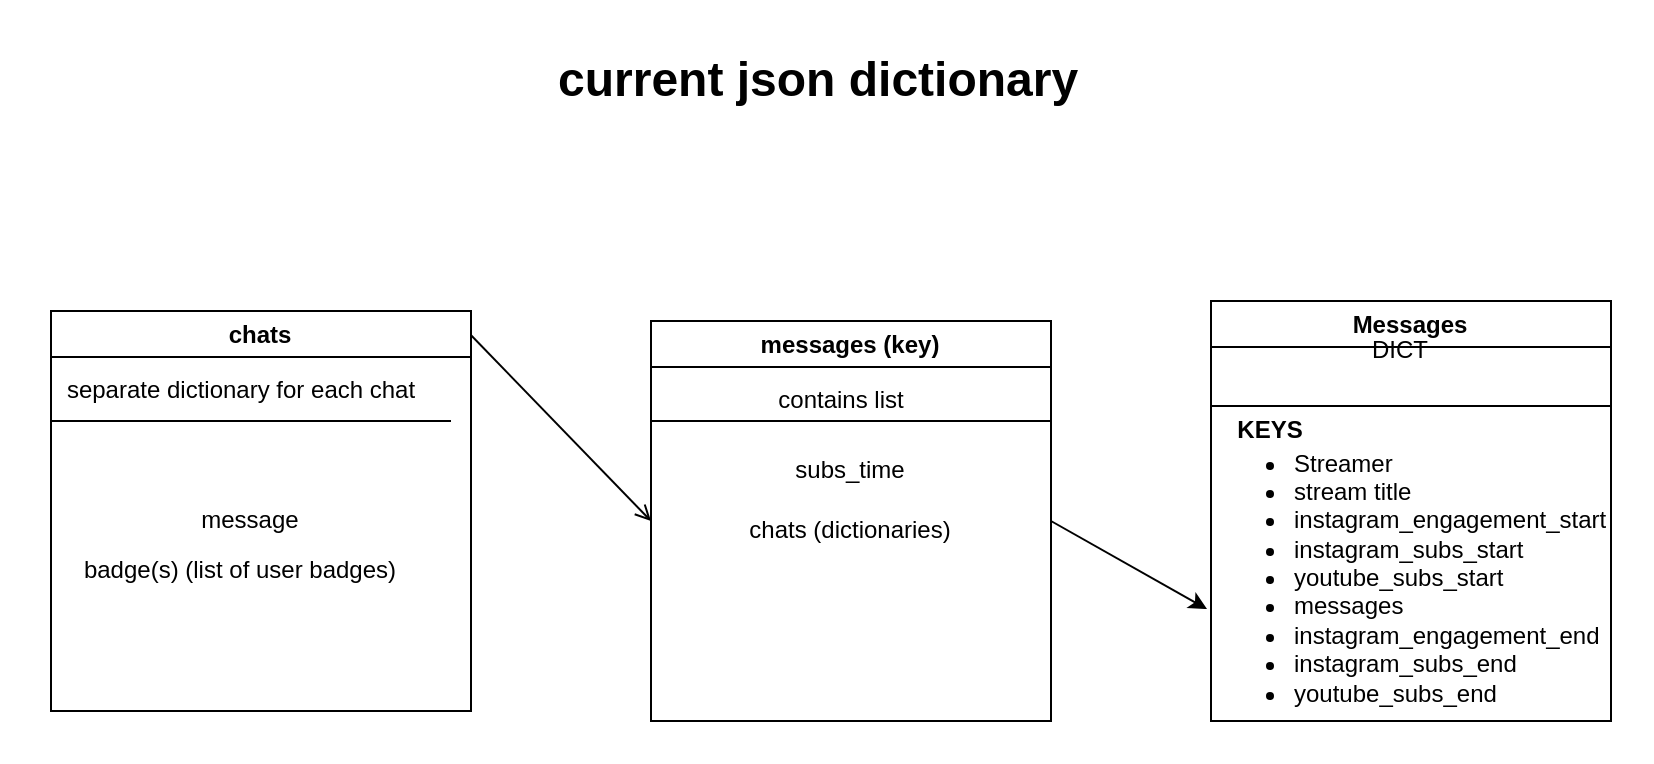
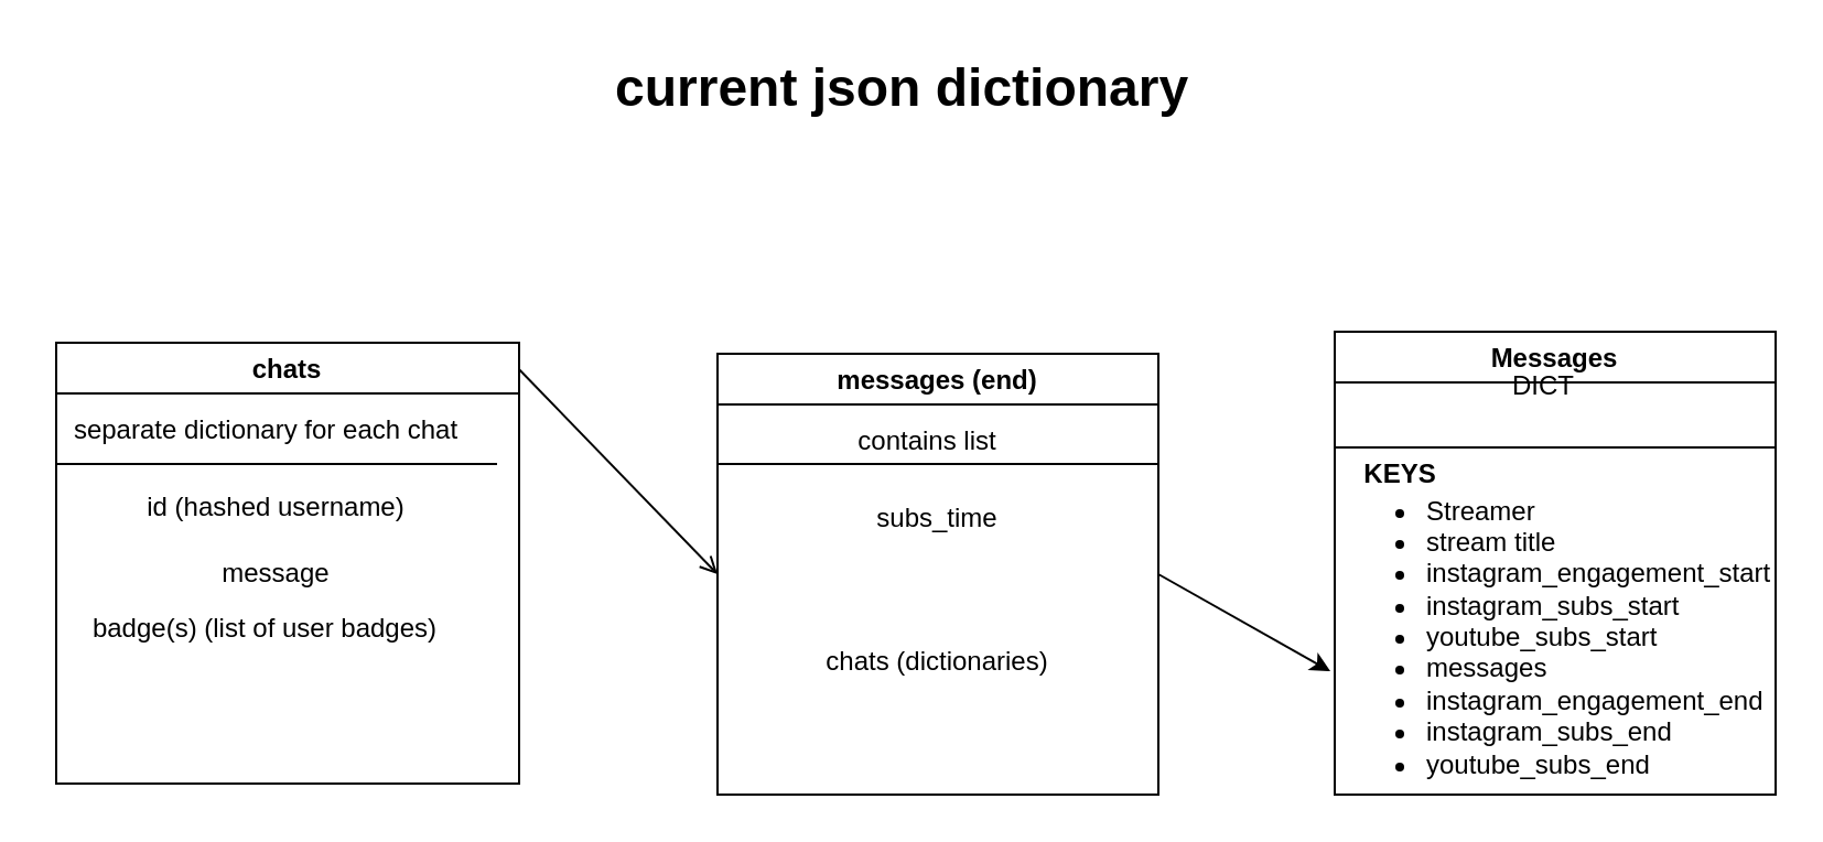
  <mxCell id="0" />
  <mxCell id="1" parent="0" />
  <mxCell id="2" value="Messages" style="swimlane;" vertex="1" parent="1"><mxGeometry x="605" y="150" width="200" height="210" as="geometry" /></mxCell>
  <mxCell id="3" value="DICT" style="text;html=1;strokeColor=none;fillColor=none;align=center;verticalAlign=middle;whiteSpace=wrap;rounded=0;" vertex="1" parent="2"><mxGeometry x="65" y="10" width="60" height="30" as="geometry" /></mxCell>
  <mxCell id="4" value="&lt;ul&gt;&lt;li&gt;Streamer&lt;/li&gt;&lt;li&gt;stream title&lt;/li&gt;&lt;li&gt;instagram_engagement_start&lt;/li&gt;&lt;li&gt;instagram_subs_start&lt;/li&gt;&lt;li&gt;youtube_subs_start&lt;/li&gt;&lt;li&gt;messages&lt;/li&gt;&lt;li style=&quot;--tw-translate-x:0; --tw-translate-y:0; --tw-rotate:0; --tw-skew-x:0; --tw-skew-y:0; --tw-scale-x:1; --tw-scale-y:1; --tw-pan-x: ; --tw-pan-y: ; --tw-pinch-zoom: ; --tw-scroll-snap-strictness:proximity; --tw-ordinal: ; --tw-slashed-zero: ; --tw-numeric-figure: ; --tw-numeric-spacing: ; --tw-numeric-fraction: ; --tw-ring-inset: ; --tw-ring-offset-width:0px; --tw-ring-offset-color:#fff; --tw-ring-color:rgb(59 130 246 / 0.5); --tw-ring-offset-shadow:0 0 #0000; --tw-ring-shadow:0 0 #0000; --tw-shadow:0 0 #0000; --tw-shadow-colored:0 0 #0000; --tw-blur: ; --tw-brightness: ; --tw-contrast: ; --tw-grayscale: ; --tw-hue-rotate: ; --tw-invert: ; --tw-saturate: ; --tw-sepia: ; --tw-drop-shadow: ; --tw-backdrop-blur: ; --tw-backdrop-brightness: ; --tw-backdrop-contrast: ; --tw-backdrop-grayscale: ; --tw-backdrop-hue-rotate: ; --tw-backdrop-invert: ; --tw-backdrop-opacity: ; --tw-backdrop-saturate: ; --tw-backdrop-sepia: ;&quot;&gt;instagram_engagement_end&lt;/li&gt;&lt;li style=&quot;--tw-translate-x:0; --tw-translate-y:0; --tw-rotate:0; --tw-skew-x:0; --tw-skew-y:0; --tw-scale-x:1; --tw-scale-y:1; --tw-pan-x: ; --tw-pan-y: ; --tw-pinch-zoom: ; --tw-scroll-snap-strictness:proximity; --tw-ordinal: ; --tw-slashed-zero: ; --tw-numeric-figure: ; --tw-numeric-spacing: ; --tw-numeric-fraction: ; --tw-ring-inset: ; --tw-ring-offset-width:0px; --tw-ring-offset-color:#fff; --tw-ring-color:rgb(59 130 246 / 0.5); --tw-ring-offset-shadow:0 0 #0000; --tw-ring-shadow:0 0 #0000; --tw-shadow:0 0 #0000; --tw-shadow-colored:0 0 #0000; --tw-blur: ; --tw-brightness: ; --tw-contrast: ; --tw-grayscale: ; --tw-hue-rotate: ; --tw-invert: ; --tw-saturate: ; --tw-sepia: ; --tw-drop-shadow: ; --tw-backdrop-blur: ; --tw-backdrop-brightness: ; --tw-backdrop-contrast: ; --tw-backdrop-grayscale: ; --tw-backdrop-hue-rotate: ; --tw-backdrop-invert: ; --tw-backdrop-opacity: ; --tw-backdrop-saturate: ; --tw-backdrop-sepia: ;&quot;&gt;instagram_subs_end&lt;/li&gt;&lt;li style=&quot;--tw-translate-x:0; --tw-translate-y:0; --tw-rotate:0; --tw-skew-x:0; --tw-skew-y:0; --tw-scale-x:1; --tw-scale-y:1; --tw-pan-x: ; --tw-pan-y: ; --tw-pinch-zoom: ; --tw-scroll-snap-strictness:proximity; --tw-ordinal: ; --tw-slashed-zero: ; --tw-numeric-figure: ; --tw-numeric-spacing: ; --tw-numeric-fraction: ; --tw-ring-inset: ; --tw-ring-offset-width:0px; --tw-ring-offset-color:#fff; --tw-ring-color:rgb(59 130 246 / 0.5); --tw-ring-offset-shadow:0 0 #0000; --tw-ring-shadow:0 0 #0000; --tw-shadow:0 0 #0000; --tw-shadow-colored:0 0 #0000; --tw-blur: ; --tw-brightness: ; --tw-contrast: ; --tw-grayscale: ; --tw-hue-rotate: ; --tw-invert: ; --tw-saturate: ; --tw-sepia: ; --tw-drop-shadow: ; --tw-backdrop-blur: ; --tw-backdrop-brightness: ; --tw-backdrop-contrast: ; --tw-backdrop-grayscale: ; --tw-backdrop-hue-rotate: ; --tw-backdrop-invert: ; --tw-backdrop-opacity: ; --tw-backdrop-saturate: ; --tw-backdrop-sepia: ;&quot;&gt;youtube_subs_end&lt;/li&gt;&lt;/ul&gt;" style="text;strokeColor=none;fillColor=none;html=1;whiteSpace=wrap;verticalAlign=middle;overflow=hidden;" vertex="1" parent="2"><mxGeometry y="60" width="200" height="150" as="geometry" /></mxCell>
  <mxCell id="5" value="&lt;b&gt;KEYS&lt;/b&gt;" style="text;html=1;strokeColor=none;fillColor=none;align=center;verticalAlign=middle;whiteSpace=wrap;rounded=0;" vertex="1" parent="2"><mxGeometry y="50" width="60" height="30" as="geometry" /></mxCell>
  <mxCell id="6" value="" style="endArrow=none;html=1;rounded=0;exitX=0;exitY=0.25;exitDx=0;exitDy=0;entryX=1;entryY=0.25;entryDx=0;entryDy=0;" edge="1" parent="1" source="2" target="2"><mxGeometry width="50" height="50" relative="1" as="geometry"><mxPoint x="385" y="480" as="sourcePoint" /><mxPoint x="435" y="430" as="targetPoint" /></mxGeometry></mxCell>
- <mxCell id="7" value="messages (key)" style="swimlane;" vertex="1" parent="1"><mxGeometry x="325" y="160" width="200" height="200" as="geometry" /></mxCell>
+ <mxCell id="7" value="messages (end)" style="swimlane;" vertex="1" parent="1"><mxGeometry x="325" y="160" width="200" height="200" as="geometry" /></mxCell>
  <mxCell id="8" value="contains list" style="text;html=1;align=center;verticalAlign=middle;resizable=0;points=[];autosize=1;strokeColor=none;fillColor=none;" vertex="1" parent="7"><mxGeometry x="50" y="25" width="90" height="30" as="geometry" /></mxCell>
  <mxCell id="9" value="subs_time" style="text;html=1;strokeColor=none;fillColor=none;align=center;verticalAlign=middle;whiteSpace=wrap;rounded=0;" vertex="1" parent="7"><mxGeometry x="70" y="60" width="60" height="30" as="geometry" /></mxCell>
- <mxCell id="10" value="chats (dictionaries)" style="text;html=1;strokeColor=none;fillColor=none;align=center;verticalAlign=middle;whiteSpace=wrap;rounded=0;" vertex="1" parent="7"><mxGeometry x="10" y="90" width="180" height="30" as="geometry" /></mxCell>
+ <mxCell id="10" value="chats (dictionaries)" style="text;html=1;strokeColor=none;fillColor=none;align=center;verticalAlign=middle;whiteSpace=wrap;rounded=0;" vertex="1" parent="7"><mxGeometry x="10" y="125" width="180" height="30" as="geometry" /></mxCell>
  <mxCell id="11" value="" style="endArrow=none;html=1;rounded=0;exitX=0;exitY=0.25;exitDx=0;exitDy=0;entryX=1;entryY=0.25;entryDx=0;entryDy=0;" edge="1" parent="1" source="7" target="7"><mxGeometry width="50" height="50" relative="1" as="geometry"><mxPoint x="385" y="340" as="sourcePoint" /><mxPoint x="435" y="290" as="targetPoint" /></mxGeometry></mxCell>
  <mxCell id="12" value="" style="endArrow=classic;html=1;rounded=0;exitX=1;exitY=0.5;exitDx=0;exitDy=0;entryX=-0.01;entryY=0.627;entryDx=0;entryDy=0;entryPerimeter=0;" edge="1" parent="1" source="7" target="4"><mxGeometry width="50" height="50" relative="1" as="geometry"><mxPoint x="425" y="160" as="sourcePoint" /><mxPoint x="615" y="270" as="targetPoint" /></mxGeometry></mxCell>
  <mxCell id="13" value="" style="endArrow=open;html=1;rounded=0;exitX=0.995;exitY=0.055;exitDx=0;exitDy=0;entryX=0;entryY=0.5;entryDx=0;entryDy=0;exitPerimeter=0;" edge="1" parent="1" source="14" target="7"><mxGeometry width="50" height="50" relative="1" as="geometry"><mxPoint x="205" y="232.5" as="sourcePoint" /><mxPoint x="315" y="237.5" as="targetPoint" /></mxGeometry></mxCell>
  <mxCell id="14" value="chats" style="swimlane;" vertex="1" parent="1"><mxGeometry x="25" y="155" width="210" height="200" as="geometry" /></mxCell>
  <mxCell id="15" value="separate dictionary for each chat" style="text;html=1;align=center;verticalAlign=middle;resizable=0;points=[];autosize=1;strokeColor=none;fillColor=none;" vertex="1" parent="14"><mxGeometry x="-5" y="25" width="200" height="30" as="geometry" /></mxCell>
+ <mxCell id="16" value="id (hashed username)" style="text;html=1;strokeColor=none;fillColor=none;align=center;verticalAlign=middle;whiteSpace=wrap;rounded=0;" vertex="1" parent="14"><mxGeometry x="30" y="60" width="140" height="30" as="geometry" /></mxCell>
  <mxCell id="17" value="message" style="text;html=1;strokeColor=none;fillColor=none;align=center;verticalAlign=middle;whiteSpace=wrap;rounded=0;" vertex="1" parent="14"><mxGeometry x="10" y="90" width="180" height="30" as="geometry" /></mxCell>
  <mxCell id="18" value="" style="endArrow=none;html=1;rounded=0;exitX=0;exitY=0.25;exitDx=0;exitDy=0;entryX=1;entryY=0.25;entryDx=0;entryDy=0;" edge="1" parent="14"><mxGeometry width="50" height="50" relative="1" as="geometry"><mxPoint y="55" as="sourcePoint" /><mxPoint x="200" y="55" as="targetPoint" /></mxGeometry></mxCell>
  <mxCell id="19" value="badge(s) (list of user badges)" style="text;html=1;strokeColor=none;fillColor=none;align=center;verticalAlign=middle;whiteSpace=wrap;rounded=0;" vertex="1" parent="14"><mxGeometry x="5" y="115" width="180" height="30" as="geometry" /></mxCell>
  <mxCell id="20" value="&lt;h1&gt;current json dictionary&lt;/h1&gt;" style="text;html=1;strokeColor=none;fillColor=none;spacing=5;spacingTop=-20;whiteSpace=wrap;overflow=hidden;rounded=0;" vertex="1" parent="1"><mxGeometry x="274" y="20" width="270" height="40" as="geometry" /></mxCell>
